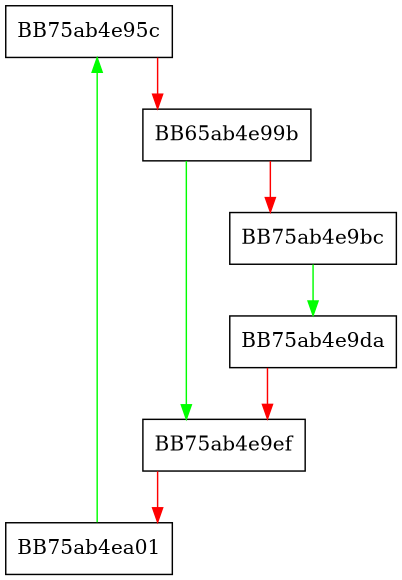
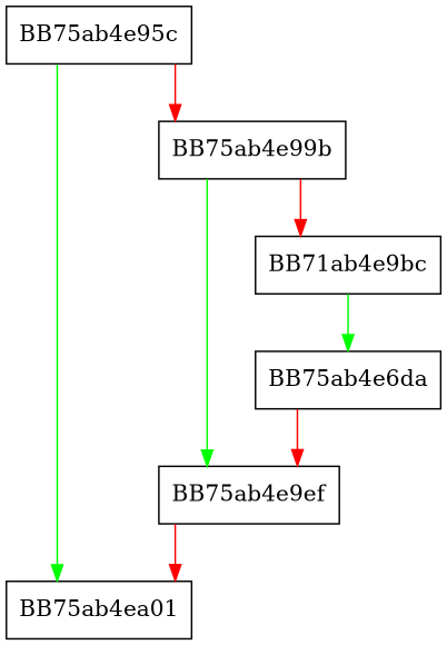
  digraph {
    splines=ortho
    node [shape=box]
    edge [color=red]
    BB75ab4e95c
    BB75ab4ea01
-   BB75ab4e99b [label=BB65ab4e99b]
+   BB75ab4e99b
    BB75ab4e9ef
-   BB75ab4e9bc
-   BB75ab4e9da
-   BB75ab4ea01 -> BB75ab4e95c [color=green]
+   BB75ab4e9bc [label=BB71ab4e9bc]
+   BB75ab4e9da [label=BB75ab4e6da]
+   BB75ab4e95c -> BB75ab4ea01 [color=green]
    BB75ab4e95c -> BB75ab4e99b
    BB75ab4e99b -> BB75ab4e9ef [color=green]
    BB75ab4e99b -> BB75ab4e9bc
    BB75ab4e9ef -> BB75ab4ea01
    BB75ab4e9bc -> BB75ab4e9da [color=green]
    BB75ab4e9da -> BB75ab4e9ef
  }
